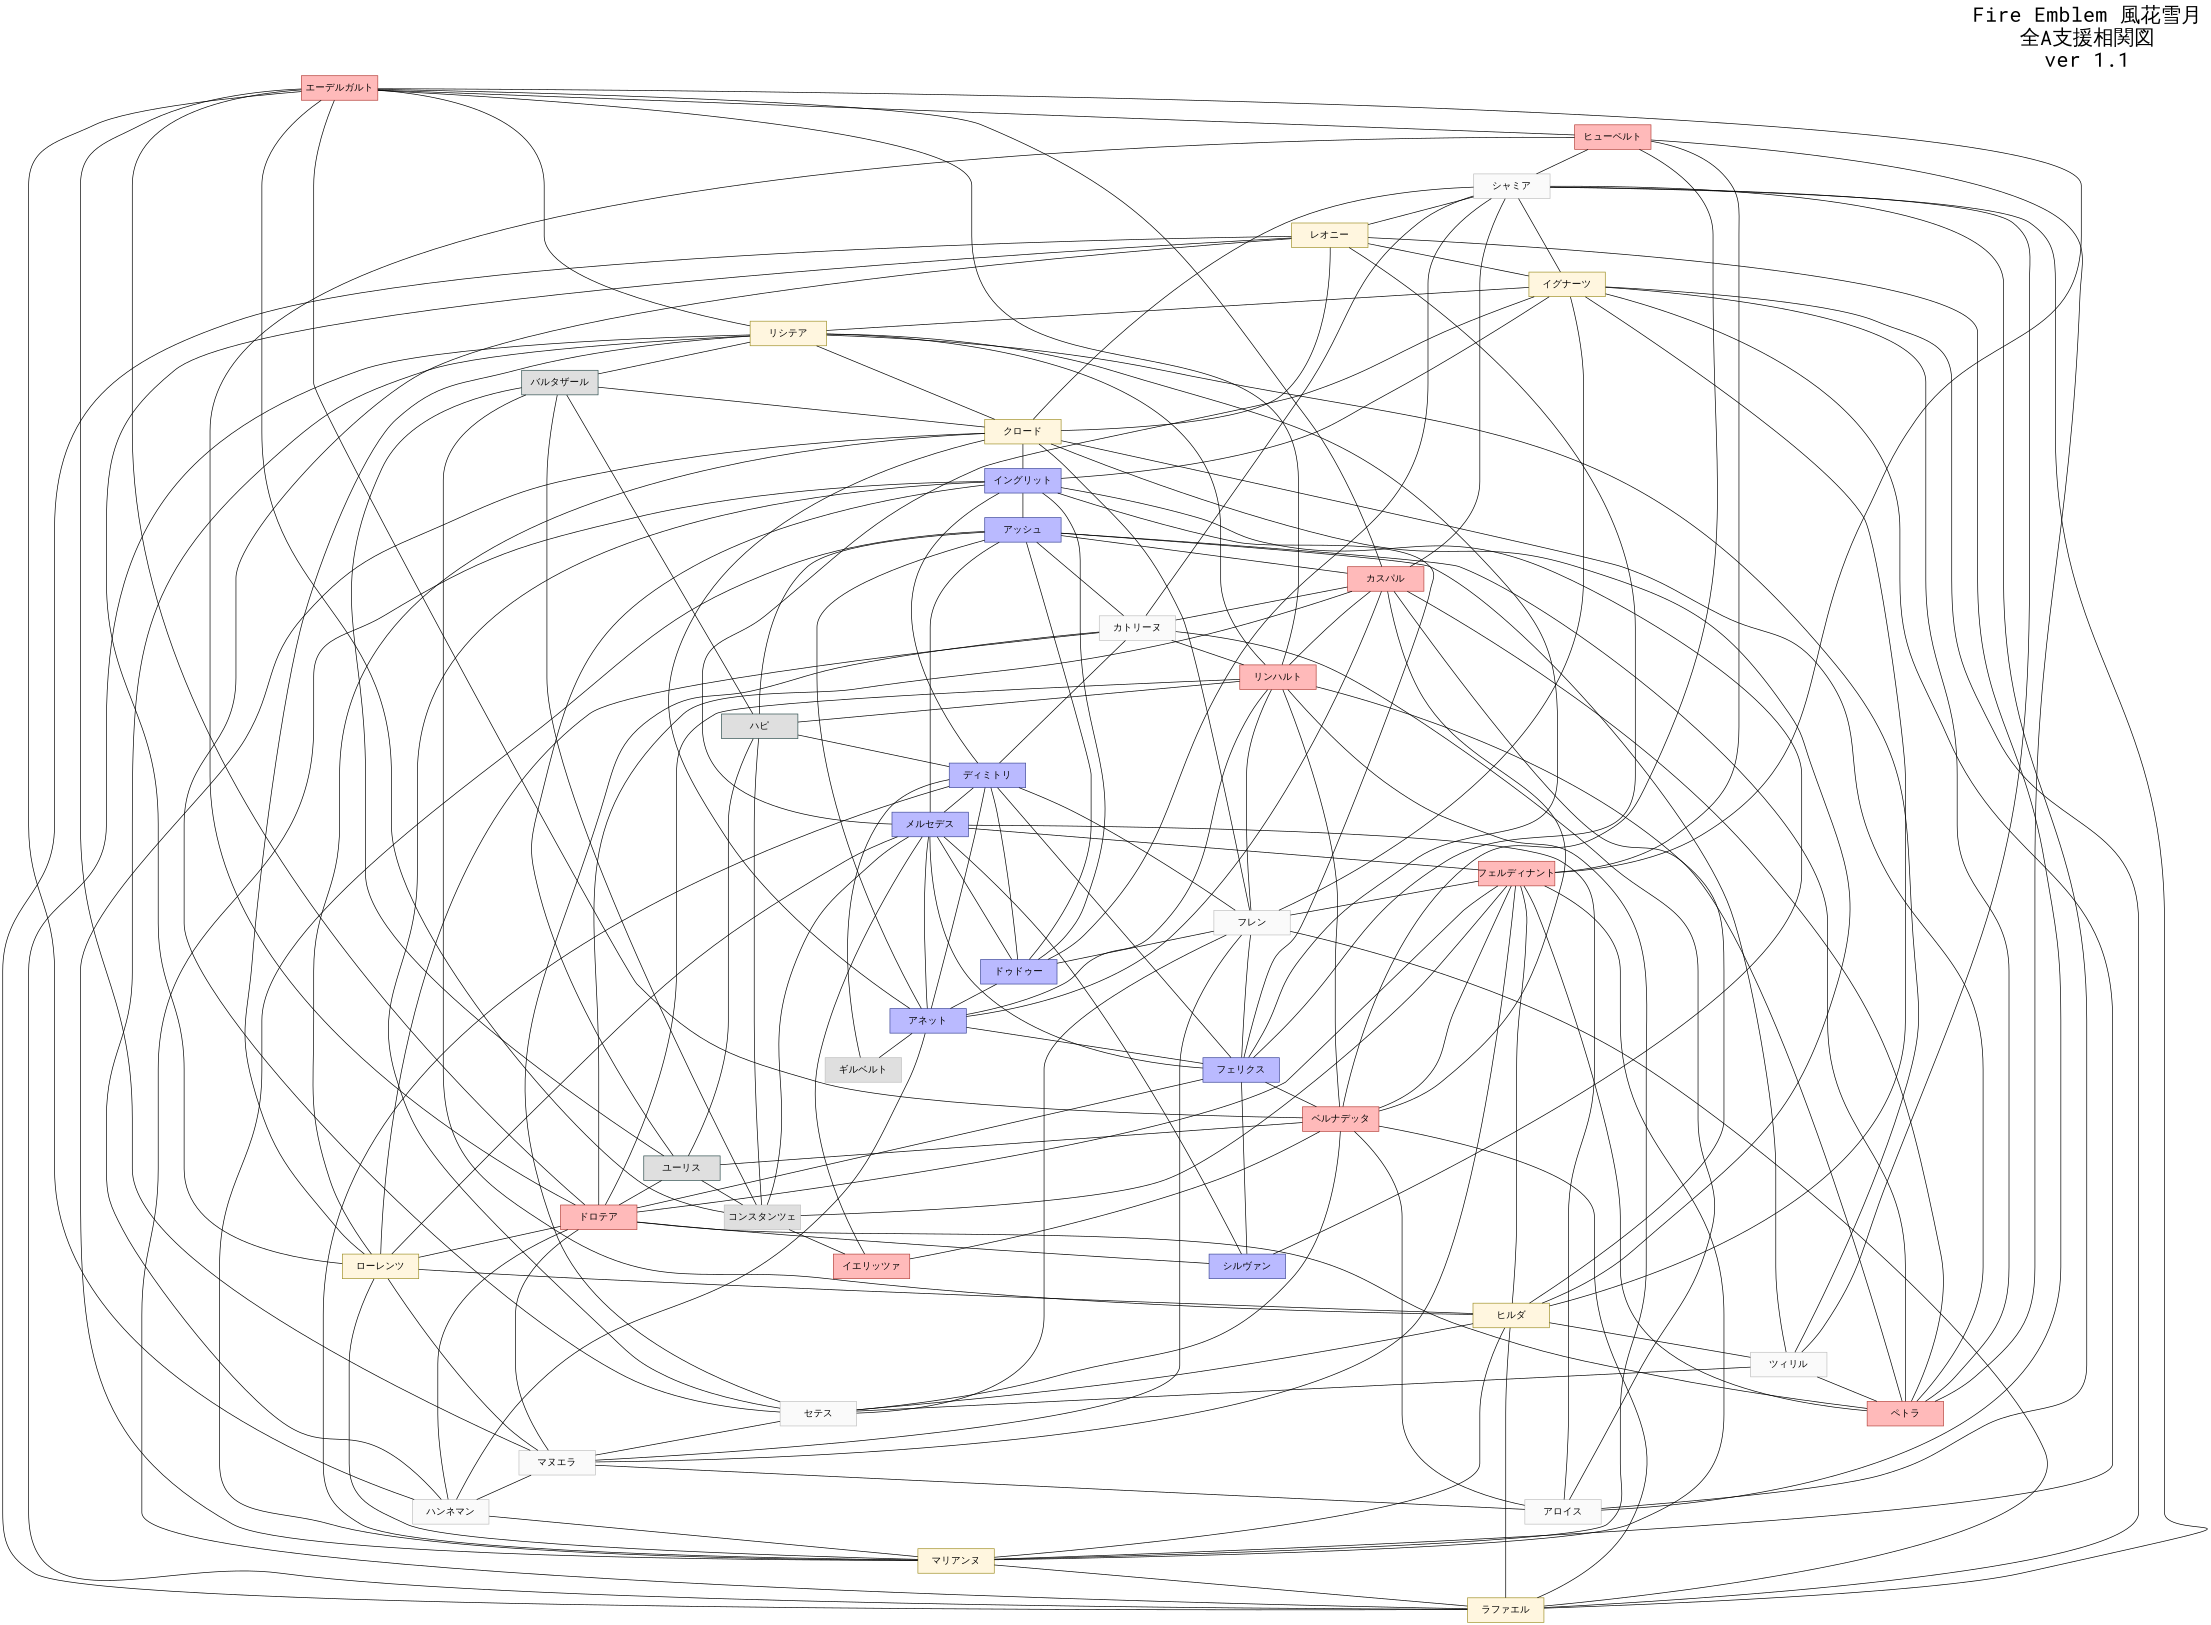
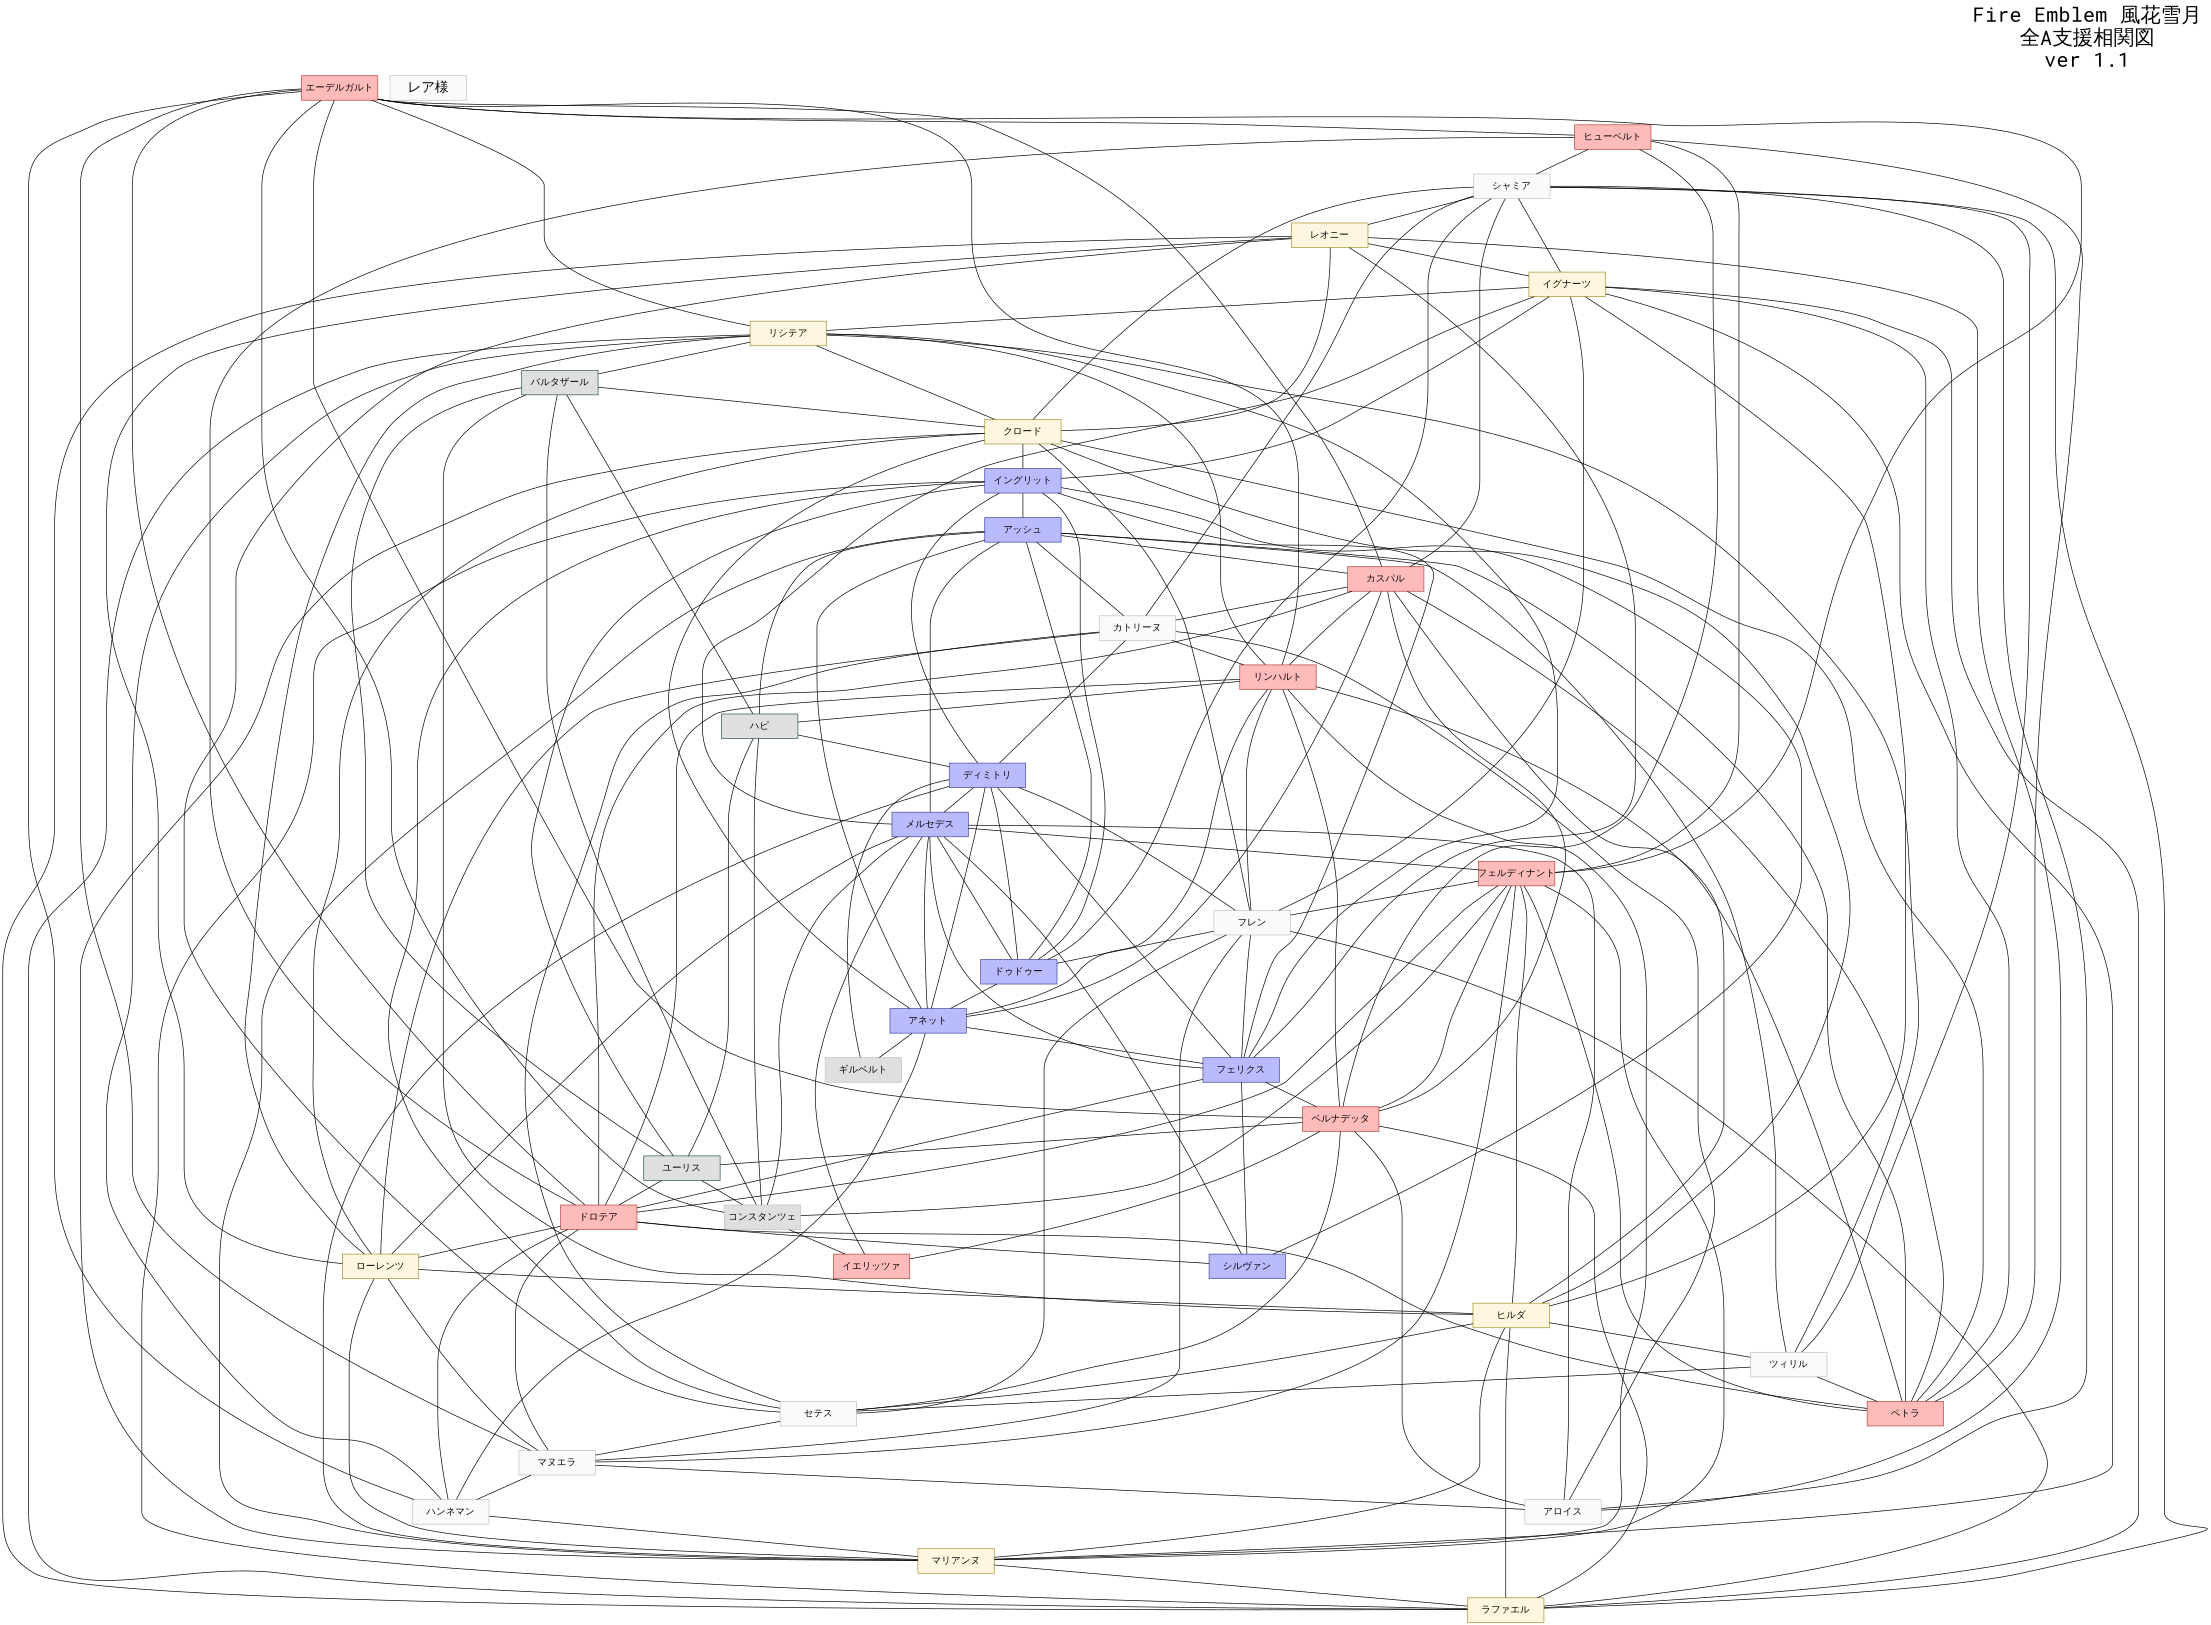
  graph {
    concentrate=true
    fontname="Roboto Mono"
    fontsize=30
    label="Fire Emblem 風花雪月\n全A支援相関図\nver 1.1"
    labeljust=r
    labelloc=t
    node [color=silver fillcolor="#ff000045" fixedsize=true fontname="Roboto Mono" shape=box style=filled]
    edge [fontname="Roboto Mono"]
    n1 [color="#B5433C" label="エーデルガルト" width=1.55]
    n2 [color="#B5433C" label="ヒューベルト" width=1.55]
    n3 [color="#B5433C" label="フェルディナント" width=1.55]
    n4 [color="#B5433C" label="リンハルト" width=1.55]
    n5 [color="#B5433C" label="カスパル" width=1.55]
    n6 [color="#B5433C" label="ベルナデッタ" width=1.55]
    n7 [color="#B5433C" label="ドロテア" width=1.55]
    n8 [color="#A09129" fillcolor="#ffd66b37" label="リシテア" width=1.55]
    n9 [fillcolor="#E7E7E735" label="マヌエラ" width=1.55]
    n10 [fillcolor="#E7E7E735" label="ハンネマン" width=1.55]
    n11 [fillcolor="#69696935" label="コンスタンツェ" width=1.55]
    n12 [color="#B5433C" label="ペトラ" width=1.55]
    n13 [fillcolor="#E7E7E735" label="シャミア" width=1.55]
    n14 [color="#3E4898" fillcolor="#0000ff45" label="メルセデス" width=1.55]
    n15 [color="#A09129" fillcolor="#ffd66b37" label="マリアンヌ" width=1.55]
    n16 [color="#A09129" fillcolor="#ffd66b37" label="ヒルダ" width=1.55]
    n17 [fillcolor="#E7E7E735" label="フレン" width=1.55]
    n18 [color="#3E4898" fillcolor="#0000ff45" label="アネット" width=1.55]
    n19 [fillcolor="#E7E7E735" label="カトリーヌ" width=1.55]
    n20 [color=darkslategray fillcolor="#69696935" label="ハピ" width=1.55]
    n21 [color="#3E4898" fillcolor="#0000ff45" label="アッシュ" width=1.55]
    n22 [color="#3E4898" fillcolor="#0000ff45" label="フェリクス" width=1.55]
    n23 [color="#A09129" fillcolor="#ffd66b37" label="ラファエル" width=1.55]
    n24 [fillcolor="#E7E7E735" label="セテス" width=1.55]
    n25 [fillcolor="#E7E7E735" label="アロイス" width=1.55]
    n26 [color="#B5433C" label="イエリッツァ" width=1.55]
    n27 [color=darkslategray fillcolor="#69696935" label="ユーリス" width=1.55]
    n28 [color="#3E4898" fillcolor="#0000ff45" label="シルヴァン" width=1.55]
    n29 [color="#A09129" fillcolor="#ffd66b37" label="ローレンツ" width=1.55]
    n30 [color="#A09129" fillcolor="#ffd66b37" label="クロード" width=1.55]
    n31 [color="#A09129" fillcolor="#ffd66b37" label="イグナーツ" width=1.55]
    n32 [fillcolor="#E7E7E735" label="ツィリル" width=1.55]
    n33 [color=darkslategray fillcolor="#69696935" label="バルタザール" width=1.55]
    n34 [color="#3E4898" fillcolor="#0000ff45" label="ドゥドゥー" width=1.55]
    n35 [color="#A09129" fillcolor="#ffd66b37" label="レオニー" width=1.55]
    n36 [color="#3E4898" fillcolor="#0000ff45" label="ディミトリ" width=1.55]
    n37 [fillcolor="#69696935" label="ギルベルト" width=1.55]
    n38 [color="#3E4898" fillcolor="#0000ff45" label="イングリット" width=1.55]
+   n39 [fillcolor="#E7E7E735" fontsize=20 label="レア様" width=1.55]
    n1 -- n2
    n1 -- n3
    n1 -- n4
    n1 -- n5
    n1 -- n6
    n1 -- n7
    n1 -- n8
    n1 -- n9
    n1 -- n10
    n1 -- n11
    n2 -- n1
    n2 -- n3
    n2 -- n6
    n2 -- n7
    n2 -- n12
    n2 -- n13
    n3 -- n1
    n3 -- n2
    n3 -- n6
    n3 -- n7
    n3 -- n9
    n3 -- n11
    n3 -- n12
    n3 -- n14
    n3 -- n15
    n3 -- n16
    n3 -- n17
    n4 -- n1
    n4 -- n5
    n4 -- n6
    n4 -- n7
    n4 -- n8
    n4 -- n12
    n4 -- n15
    n4 -- n17
    n4 -- n18
    n4 -- n19
    n4 -- n20
    n5 -- n1
    n5 -- n4
    n5 -- n6
    n5 -- n7
    n5 -- n12
    n5 -- n13
    n5 -- n16
    n5 -- n18
    n5 -- n19
    n5 -- n21
    n6 -- n1
    n6 -- n2
    n6 -- n3
    n6 -- n4
    n6 -- n5
    n6 -- n22
    n6 -- n23
    n6 -- n24
    n6 -- n25
    n6 -- n26
    n6 -- n27
    n7 -- n1
    n7 -- n2
    n7 -- n3
    n7 -- n4
    n7 -- n5
    n7 -- n9
    n7 -- n10
    n7 -- n12
    n7 -- n22
    n7 -- n27
    n7 -- n28
    n7 -- n29
    n8 -- n1
    n8 -- n4
    n8 -- n10
    n8 -- n22
    n8 -- n23
    n8 -- n29
    n8 -- n30
    n8 -- n31
    n8 -- n32
    n8 -- n33
    n9 -- n1
    n9 -- n3
    n9 -- n7
    n9 -- n10
    n9 -- n17
    n9 -- n24
    n9 -- n25
    n9 -- n29
    n10 -- n1
    n10 -- n7
    n10 -- n8
    n10 -- n9
    n10 -- n15
    n10 -- n18
    n11 -- n1
    n11 -- n3
    n11 -- n14
    n11 -- n20
    n11 -- n26
    n11 -- n27
    n11 -- n33
    n12 -- n2
    n12 -- n3
    n12 -- n4
    n12 -- n5
    n12 -- n7
    n12 -- n21
    n12 -- n30
    n12 -- n31
    n12 -- n32
    n13 -- n2
    n13 -- n5
    n13 -- n19
    n13 -- n23
    n13 -- n25
    n13 -- n30
    n13 -- n31
    n13 -- n32
    n13 -- n34
    n13 -- n35
    n14 -- n3
    n14 -- n11
    n14 -- n18
    n14 -- n21
    n14 -- n22
    n14 -- n25
    n14 -- n26
    n14 -- n28
    n14 -- n29
    n14 -- n31
    n14 -- n34
    n14 -- n36
    n15 -- n3
    n15 -- n4
    n15 -- n10
    n15 -- n16
    n15 -- n21
    n15 -- n23
    n15 -- n29
    n15 -- n30
    n15 -- n31
    n15 -- n36
    n16 -- n3
    n16 -- n5
    n16 -- n15
    n16 -- n23
    n16 -- n24
    n16 -- n29
    n16 -- n30
    n16 -- n31
    n16 -- n32
    n16 -- n33
    n17 -- n3
    n17 -- n4
    n17 -- n9
    n17 -- n22
    n17 -- n23
    n17 -- n24
    n17 -- n30
    n17 -- n31
    n17 -- n34
    n17 -- n36
    n18 -- n4
    n18 -- n5
    n18 -- n10
    n18 -- n14
    n18 -- n21
    n18 -- n22
    n18 -- n30
    n18 -- n34
    n18 -- n36
    n18 -- n37
    n19 -- n4
    n19 -- n5
    n19 -- n13
    n19 -- n21
    n19 -- n24
    n19 -- n25
    n19 -- n29
    n19 -- n36
    n20 -- n4
    n20 -- n11
    n20 -- n21
    n20 -- n27
    n20 -- n33
    n20 -- n36
    n21 -- n5
    n21 -- n12
    n21 -- n14
    n21 -- n15
    n21 -- n18
    n21 -- n19
    n21 -- n20
    n21 -- n32
    n21 -- n34
    n21 -- n38
    n22 -- n6
    n22 -- n7
    n22 -- n8
    n22 -- n14
    n22 -- n17
    n22 -- n18
    n22 -- n28
    n22 -- n35
    n22 -- n36
    n22 -- n38
    n23 -- n6
    n23 -- n8
    n23 -- n13
    n23 -- n15
    n23 -- n16
    n23 -- n17
    n23 -- n31
    n23 -- n35
    n23 -- n38
    n24 -- n6
    n24 -- n9
    n24 -- n16
    n24 -- n17
    n24 -- n19
    n24 -- n32
    n24 -- n35
    n24 -- n38
    n25 -- n6
    n25 -- n9
    n25 -- n13
    n25 -- n14
    n25 -- n19
    n25 -- n35
    n26 -- n6
    n26 -- n11
    n26 -- n14
    n27 -- n6
    n27 -- n7
    n27 -- n11
    n27 -- n20
    n27 -- n33
    n27 -- n38
    n28 -- n7
    n28 -- n14
    n28 -- n22
    n28 -- n38
    n29 -- n7
    n29 -- n8
    n29 -- n9
    n29 -- n14
    n29 -- n15
    n29 -- n16
    n29 -- n19
    n29 -- n30
    n29 -- n35
    n30 -- n8
    n30 -- n12
    n30 -- n13
    n30 -- n15
    n30 -- n16
    n30 -- n17
    n30 -- n18
    n30 -- n29
    n30 -- n33
    n30 -- n35
    n30 -- n38
    n31 -- n8
    n31 -- n12
    n31 -- n13
    n31 -- n14
    n31 -- n15
    n31 -- n16
    n31 -- n17
    n31 -- n23
    n31 -- n35
    n31 -- n38
    n32 -- n8
    n32 -- n12
    n32 -- n13
    n32 -- n16
    n32 -- n21
    n32 -- n24
    n33 -- n8
    n33 -- n11
    n33 -- n16
    n33 -- n20
    n33 -- n27
    n33 -- n30
    n34 -- n13
    n34 -- n14
    n34 -- n17
    n34 -- n18
    n34 -- n21
    n34 -- n36
    n34 -- n38
    n35 -- n13
    n35 -- n22
    n35 -- n23
    n35 -- n24
    n35 -- n25
    n35 -- n29
    n35 -- n30
    n35 -- n31
    n36 -- n14
    n36 -- n15
    n36 -- n17
    n36 -- n18
    n36 -- n19
    n36 -- n20
    n36 -- n22
    n36 -- n34
    n36 -- n37
    n36 -- n38
    n37 -- n18
    n37 -- n36
    n38 -- n21
    n38 -- n22
    n38 -- n23
    n38 -- n24
    n38 -- n27
    n38 -- n28
    n38 -- n30
    n38 -- n31
    n38 -- n34
    n38 -- n36
  }
